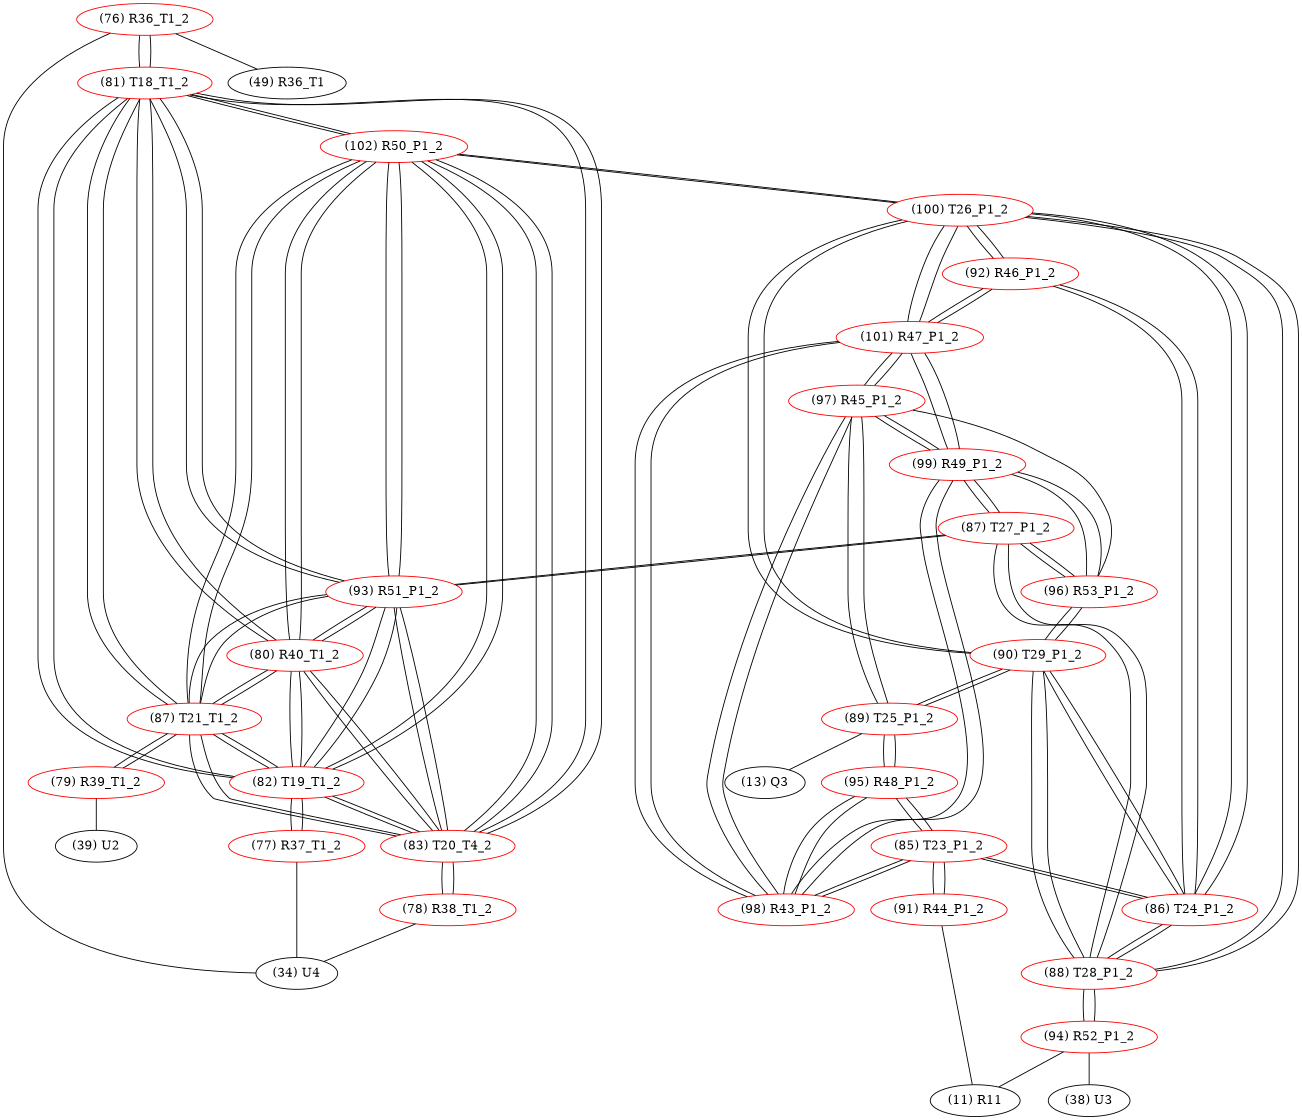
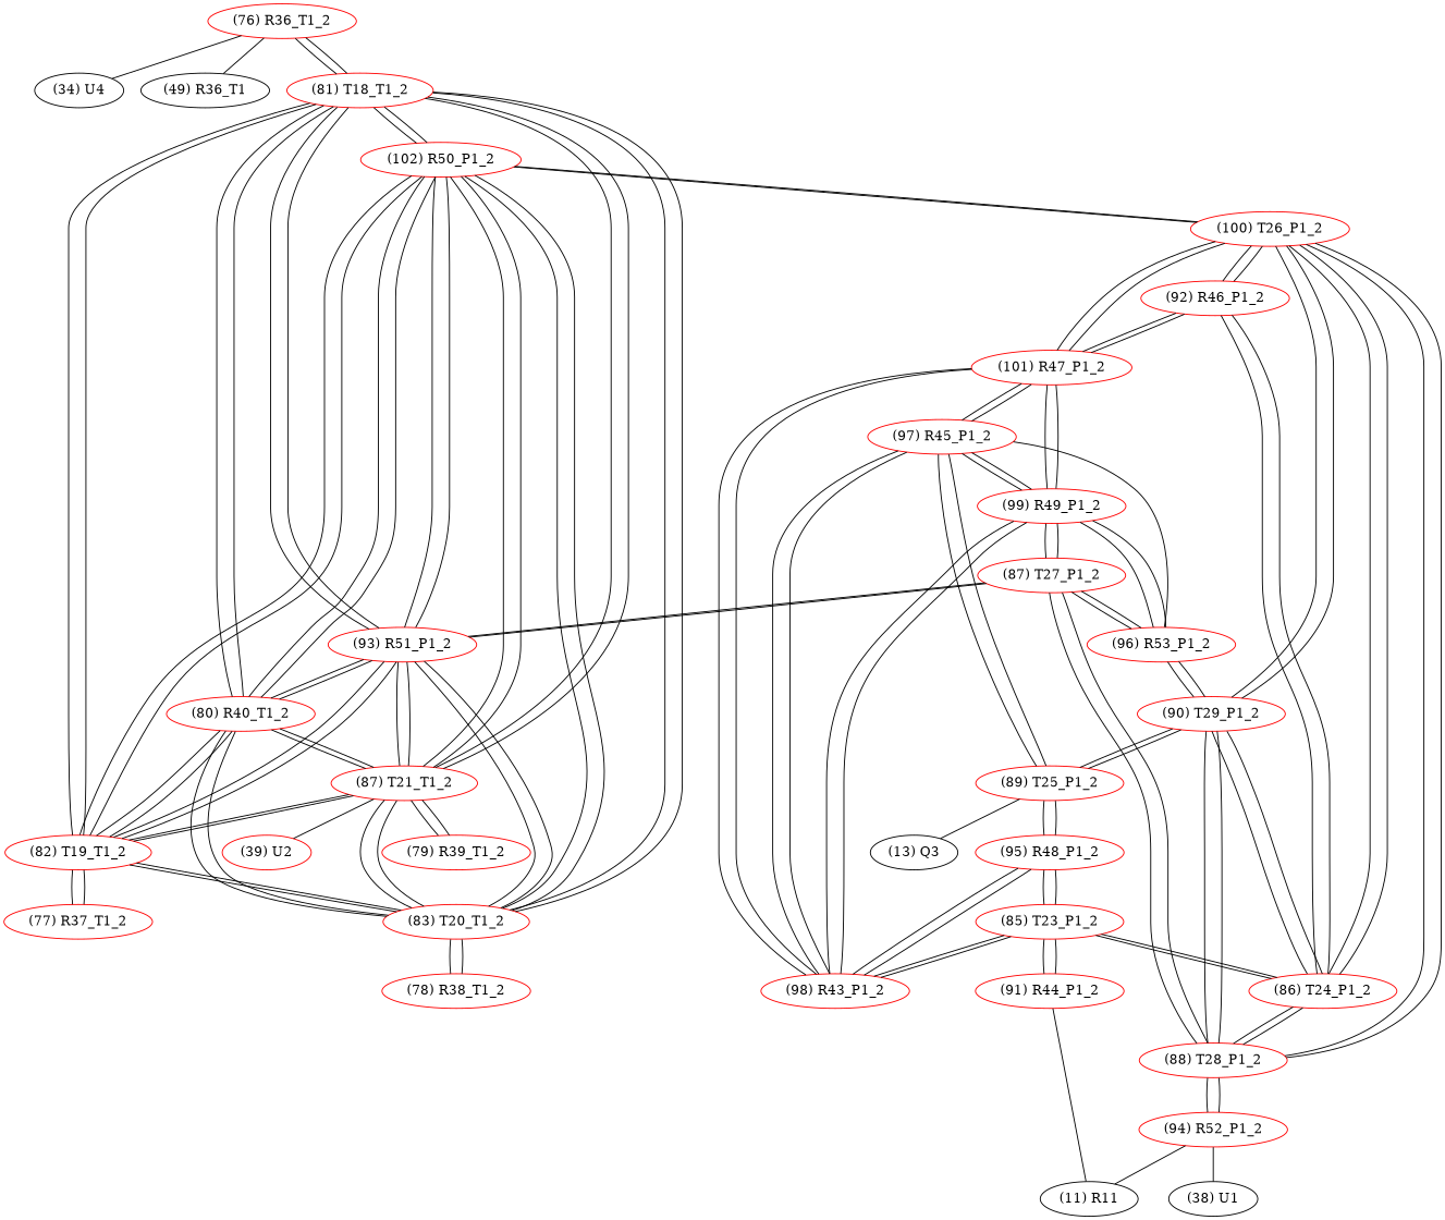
  graph {
    node [color=red]
    n1 [label="(76) R36_T1_2"]
    n2 [label="(34) U4" color=""]
    n3 [label="(49) R36_T1" color=""]
    n4 [label="(81) T18_T1_2"]
    n5 [label="(82) T19_T1_2"]
-   n6 [label="(83) T20_T4_2"]
+   n6 [label="(83) T20_T1_2"]
    n7 [label="(87) T21_T1_2"]
    n8 [label="(80) R40_T1_2"]
    n9 [label="(93) R51_P1_2"]
    n10 [label="(102) R50_P1_2"]
    n11 [label="(77) R37_T1_2"]
    n12 [label="(78) R38_T1_2"]
    n13 [label="(79) R39_T1_2"]
    n14 [label="(87) T27_P1_2"]
    n15 [label="(100) T26_P1_2"]
-   n16 [label="(39) U2" color=""]
+   n16 [label="(39) U2"]
    n17 [label="(99) R49_P1_2"]
    n18 [label="(88) T28_P1_2"]
    n19 [label="(96) R53_P1_2"]
    n20 [label="(86) T24_P1_2"]
    n21 [label="(101) R47_P1_2"]
    n22 [label="(90) T29_P1_2"]
    n23 [label="(92) R46_P1_2"]
    n24 [label="(85) T23_P1_2"]
    n25 [label="(95) R48_P1_2"]
    n26 [label="(98) R43_P1_2"]
    n27 [label="(91) R44_P1_2"]
    n28 [label="(89) T25_P1_2"]
    n29 [label="(97) R45_P1_2"]
    n30 [label="(11) R11" color=""]
    n31 [label="(13) Q3" color=""]
    n32 [label="(94) R52_P1_2"]
-   n33 [label="(38) U3" color=""]
+   n33 [label="(38) U1" color=""]
    n1 -- n2
    n1 -- n3
    n1 -- n4
    n4 -- n1
    n4 -- n5
    n4 -- n6
    n4 -- n7
    n4 -- n8
    n4 -- n9
    n4 -- n10
    n5 -- n4
    n5 -- n6
    n5 -- n7
    n5 -- n8
    n5 -- n9
    n5 -- n10
    n5 -- n11
    n6 -- n4
    n6 -- n5
    n6 -- n7
    n6 -- n8
    n6 -- n9
    n6 -- n10
    n6 -- n12
    n7 -- n4
    n7 -- n5
    n7 -- n6
    n7 -- n8
    n7 -- n9
    n7 -- n10
    n7 -- n13
    n8 -- n4
    n8 -- n5
    n8 -- n6
    n8 -- n7
    n8 -- n9
    n8 -- n10
    n9 -- n4
    n9 -- n5
    n9 -- n6
    n9 -- n7
    n9 -- n8
    n9 -- n10
    n9 -- n14
    n10 -- n4
    n10 -- n5
    n10 -- n6
    n10 -- n7
    n10 -- n8
    n10 -- n9
    n10 -- n15
-   n11 -- n2
    n11 -- n5
-   n12 -- n2
    n12 -- n6
    n13 -- n7
-   n13 -- n16
+   n7 -- n16
    n14 -- n9
    n14 -- n17
    n14 -- n18
    n14 -- n19
    n15 -- n10
    n15 -- n18
    n15 -- n20
    n15 -- n21
    n15 -- n22
    n15 -- n23
    n17 -- n14
    n17 -- n19
    n17 -- n21
    n17 -- n26
    n17 -- n29
    n18 -- n14
    n18 -- n15
    n18 -- n20
    n18 -- n22
    n18 -- n32
    n19 -- n14
    n19 -- n17
    n19 -- n22
    n20 -- n15
    n20 -- n18
    n20 -- n22
    n20 -- n23
    n20 -- n24
    n21 -- n15
    n21 -- n17
    n21 -- n23
    n21 -- n26
    n21 -- n29
    n22 -- n15
    n22 -- n18
    n22 -- n19
    n22 -- n20
    n22 -- n28
    n23 -- n15
    n23 -- n20
    n23 -- n21
    n24 -- n20
    n24 -- n25
    n24 -- n26
    n24 -- n27
    n25 -- n24
    n25 -- n26
    n25 -- n28
    n26 -- n17
    n26 -- n21
    n26 -- n24
    n26 -- n25
    n26 -- n29
    n27 -- n24
    n27 -- n30
    n28 -- n22
    n28 -- n25
    n28 -- n29
    n28 -- n31
    n29 -- n17
    n29 -- n19
    n29 -- n21
    n29 -- n26
    n29 -- n28
    n32 -- n18
    n32 -- n30
    n32 -- n33
  }
